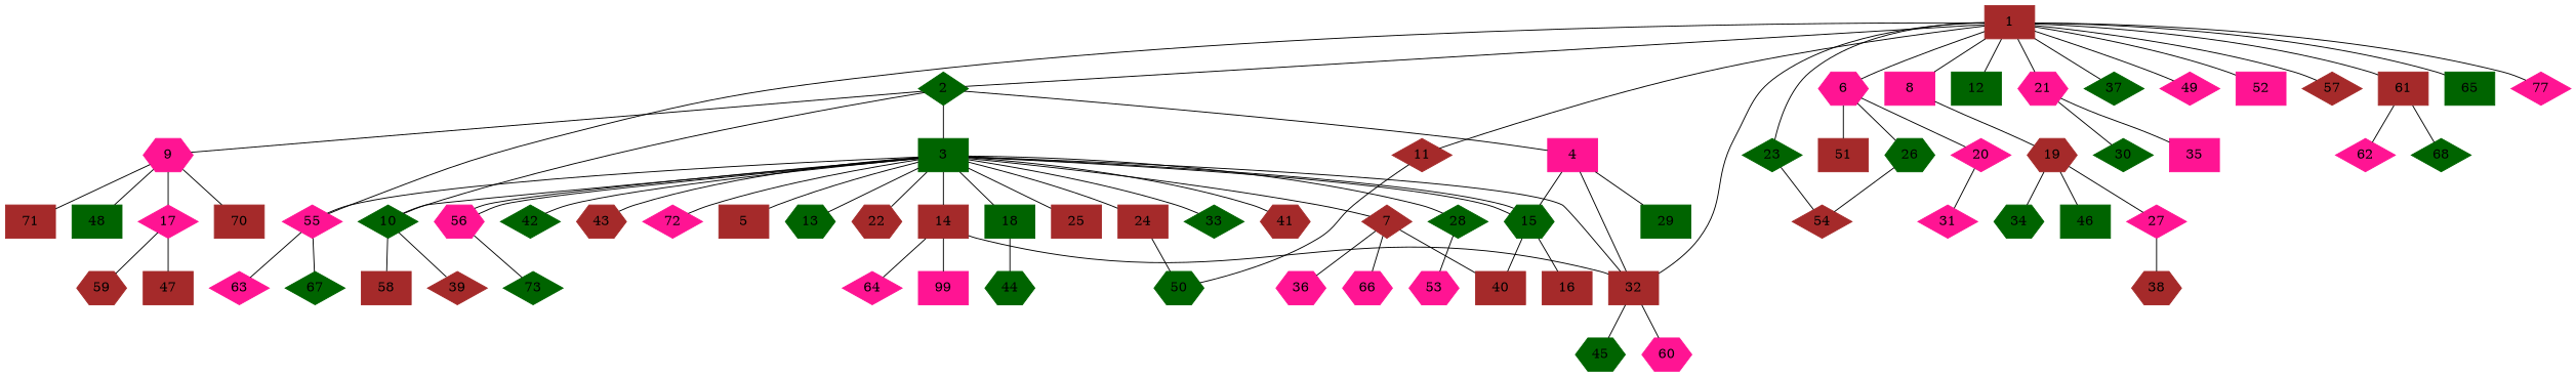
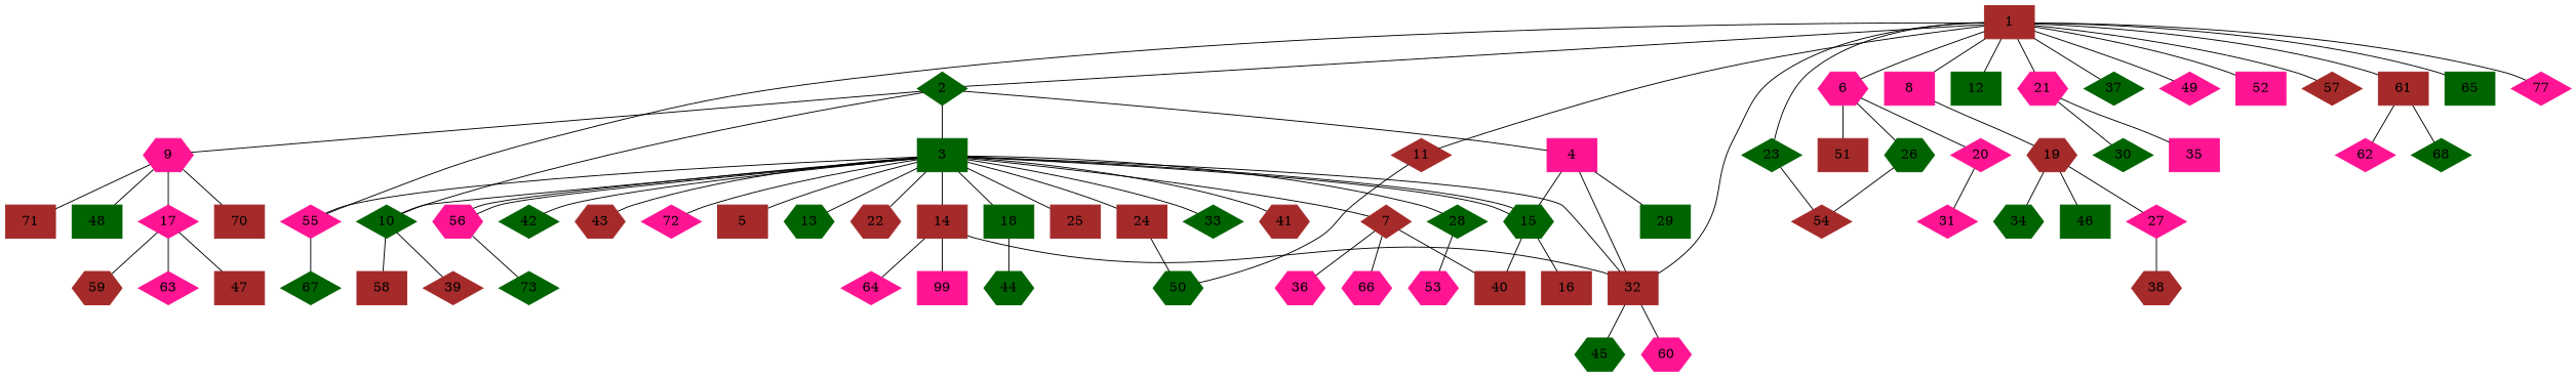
  graph {
    node [color=brown shape=diamond style=filled]
    1 [shape=box]
    2 [color=darkgreen]
    6 [color=deeppink shape=hexagon]
    8 [color=deeppink shape=box]
    11
    12 [color=darkgreen shape=box]
    21 [color=deeppink shape=hexagon]
    23 [color=darkgreen]
    32 [shape=box]
    37 [color=darkgreen]
    49 [color=deeppink]
    52 [color=deeppink shape=box]
    55 [color=deeppink]
    57
    61 [shape=box]
    65 [color=darkgreen shape=box]
    n17 [color=deeppink label=77]
    3 [color=darkgreen shape=box]
    4 [color=deeppink shape=box]
    9 [color=deeppink shape=hexagon]
    10 [color=darkgreen]
    20 [color=deeppink]
    26 [color=darkgreen shape=hexagon]
    51 [shape=box]
    19 [shape=hexagon]
    50 [color=darkgreen shape=hexagon]
    30 [color=darkgreen]
    35 [color=deeppink shape=box]
    54
    45 [color=darkgreen shape=hexagon]
    60 [color=deeppink shape=hexagon]
    67 [color=darkgreen]
    62 [color=deeppink]
    68 [color=darkgreen]
    5 [shape=box]
    7
    13 [color=darkgreen shape=hexagon]
    14 [shape=box]
    15 [color=darkgreen shape=hexagon]
    18 [color=darkgreen shape=box]
    22 [shape=hexagon]
    24 [shape=box]
    25 [shape=box]
    28 [color=darkgreen]
    33 [color=darkgreen]
    41 [shape=hexagon]
    42 [color=darkgreen]
    43 [shape=hexagon]
    56 [color=deeppink shape=hexagon]
    72 [color=deeppink]
    29 [color=darkgreen shape=box]
    17 [color=deeppink]
    48 [color=darkgreen shape=box]
    70 [shape=box]
    71 [shape=box]
    39
    58 [shape=box]
    36 [color=deeppink shape=hexagon]
    40 [shape=box]
    66 [color=deeppink shape=hexagon]
    64 [color=deeppink]
    n62 [color=deeppink label=99 shape=box]
    16 [shape=box]
    44 [color=darkgreen shape=hexagon]
    53 [color=deeppink shape=hexagon]
    73 [color=darkgreen]
    31 [color=deeppink]
    27 [color=deeppink]
    34 [color=darkgreen shape=hexagon]
    46 [color=darkgreen shape=box]
    47 [shape=box]
    59 [shape=hexagon]
    63 [color=deeppink]
    38 [shape=hexagon]
    1 -- 2
    1 -- 6
    1 -- 8
    1 -- 11
    1 -- 12
    1 -- 21
    1 -- 23
    1 -- 32
    1 -- 37
    1 -- 49
    1 -- 52
    1 -- 55
    1 -- 57
    1 -- 61
    1 -- 65
    1 -- n17
    2 -- 3
    2 -- 4
    2 -- 9
    2 -- 10
    6 -- 20
    6 -- 26
    6 -- 51
    8 -- 19
    11 -- 50
    21 -- 30
    21 -- 35
    23 -- 54
    32 -- 45
    32 -- 60
    55 -- 67
    61 -- 62
    61 -- 68
    3 -- 32
    3 -- 55
    3 -- 10
    3 -- 5
    3 -- 7
    3 -- 13
    3 -- 14
    3 -- 15
    3 -- 15
    3 -- 18
    3 -- 22
    3 -- 24
    3 -- 25
    3 -- 28
    3 -- 33
    3 -- 41
    3 -- 42
    3 -- 43
    3 -- 56
    3 -- 56
    3 -- 72
    4 -- 32
    4 -- 15
    4 -- 29
    9 -- 17
    9 -- 48
    9 -- 70
    9 -- 71
    10 -- 39
    10 -- 58
    20 -- 31
    26 -- 54
    19 -- 27
    19 -- 34
    19 -- 46
    7 -- 36
    7 -- 40
    7 -- 66
    14 -- 32
    14 -- 64
    14 -- n62
    15 -- 40
    15 -- 16
    18 -- 44
    24 -- 50
    28 -- 53
    56 -- 73
    17 -- 47
    17 -- 59
-   55 -- 63
+   17 -- 63
    27 -- 38
  }
